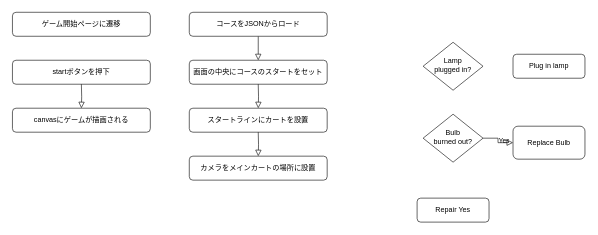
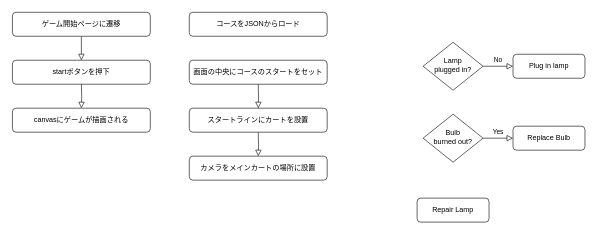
  <mxCell id="0" />
  <mxCell id="1" parent="0" />
+ <mxCell id="2" value="" style="rounded=0;html=1;jettySize=auto;orthogonalLoop=1;fontSize=11;endArrow=block;endFill=0;endSize=8;strokeWidth=1;shadow=0;labelBackgroundColor=none;edgeStyle=orthogonalEdgeStyle;" parent="1" source="3" target="11" edge="1"><mxGeometry relative="1" as="geometry" /></mxCell>
  <mxCell id="3" value="ゲーム開始ページに遷移" style="rounded=1;whiteSpace=wrap;html=1;fontSize=12;glass=0;strokeWidth=1;shadow=0;" parent="1" vertex="1"><mxGeometry x="20" width="230" height="40" as="geometry" y="20" /></mxCell>
+ <mxCell id="4" value="No" style="edgeStyle=orthogonalEdgeStyle;rounded=0;html=1;jettySize=auto;orthogonalLoop=1;fontSize=11;endArrow=block;endFill=0;endSize=8;strokeWidth=1;shadow=0;labelBackgroundColor=none;" parent="1" source="5" target="6" edge="1"><mxGeometry y="10" relative="1" as="geometry"><mxPoint as="offset" /></mxGeometry></mxCell>
  <mxCell id="5" value="Lamp&lt;br&gt;plugged in?" style="rhombus;whiteSpace=wrap;html=1;shadow=0;fontFamily=Helvetica;fontSize=12;align=center;strokeWidth=1;spacing=6;spacingTop=-4;" parent="1" vertex="1"><mxGeometry x="705" y="70" width="100" height="80" as="geometry" /></mxCell>
  <mxCell id="6" value="Plug in lamp" style="rounded=1;whiteSpace=wrap;html=1;fontSize=12;glass=0;strokeWidth=1;shadow=0;" parent="1" vertex="1"><mxGeometry x="855" y="90" width="120" height="40" as="geometry" /></mxCell>
  <mxCell id="7" value="Yes" style="edgeStyle=orthogonalEdgeStyle;rounded=0;html=1;jettySize=auto;orthogonalLoop=1;fontSize=11;endArrow=block;endFill=0;endSize=8;strokeWidth=1;shadow=0;labelBackgroundColor=none;" parent="1" source="8" target="10" edge="1"><mxGeometry y="10" relative="1" as="geometry"><mxPoint as="offset" /></mxGeometry></mxCell>
  <mxCell id="8" value="Bulb&lt;br&gt;burned out?" style="rhombus;whiteSpace=wrap;html=1;shadow=0;fontFamily=Helvetica;fontSize=12;align=center;strokeWidth=1;spacing=6;spacingTop=-4;" parent="1" vertex="1"><mxGeometry x="705" y="190" width="100" height="80" as="geometry" /></mxCell>
- <mxCell id="9" value="Repair Yes" style="rounded=1;whiteSpace=wrap;html=1;fontSize=12;glass=0;strokeWidth=1;shadow=0;" parent="1" vertex="1"><mxGeometry x="695" y="330" width="120" height="40" as="geometry" /></mxCell>
- <mxCell id="10" value="Replace Bulb" style="rounded=1;whiteSpace=wrap;html=1;fontSize=12;glass=0;strokeWidth=1;shadow=0;" parent="1" vertex="1"><mxGeometry x="855" y="210" width="120" height="55" as="geometry" /></mxCell>
+ <mxCell id="9" value="Repair Lamp" style="rounded=1;whiteSpace=wrap;html=1;fontSize=12;glass=0;strokeWidth=1;shadow=0;" parent="1" vertex="1"><mxGeometry x="695" y="330" width="120" height="40" as="geometry" /></mxCell>
+ <mxCell id="10" value="Replace Bulb" style="rounded=1;whiteSpace=wrap;html=1;fontSize=12;glass=0;strokeWidth=1;shadow=0;" parent="1" vertex="1"><mxGeometry x="855" y="210" width="120" height="40" as="geometry" /></mxCell>
  <mxCell id="11" value="startボタンを押下" style="rounded=1;whiteSpace=wrap;html=1;fontSize=12;glass=0;strokeWidth=1;shadow=0;" parent="1" vertex="1"><mxGeometry x="20" y="100" width="230" height="40" as="geometry" /></mxCell>
  <mxCell id="12" value="" style="rounded=0;html=1;jettySize=auto;orthogonalLoop=1;fontSize=11;endArrow=block;endFill=0;endSize=8;strokeWidth=1;shadow=0;labelBackgroundColor=none;edgeStyle=orthogonalEdgeStyle;" parent="1" target="13" edge="1"><mxGeometry relative="1" as="geometry"><mxPoint x="135" y="140" as="sourcePoint" /></mxGeometry></mxCell>
  <mxCell id="13" value="canvasにゲームが描画される" style="rounded=1;whiteSpace=wrap;html=1;fontSize=12;glass=0;strokeWidth=1;shadow=0;" parent="1" vertex="1"><mxGeometry x="20" y="180" width="230" height="40" as="geometry" /></mxCell>
- <mxCell id="14" value="" style="rounded=0;html=1;jettySize=auto;orthogonalLoop=1;fontSize=11;endArrow=block;endFill=0;endSize=8;strokeWidth=1;shadow=0;labelBackgroundColor=none;edgeStyle=orthogonalEdgeStyle;" parent="1" source="15" target="16" edge="1"><mxGeometry relative="1" as="geometry" /></mxCell>
  <mxCell id="15" value="コースをJSONからロード" style="rounded=1;whiteSpace=wrap;html=1;fontSize=12;glass=0;strokeWidth=1;shadow=0;" parent="1" vertex="1"><mxGeometry x="315" width="230" height="40" as="geometry" y="20" /></mxCell>
  <mxCell id="16" value="画面の中央にコースのスタートをセット" style="rounded=1;whiteSpace=wrap;html=1;fontSize=12;glass=0;strokeWidth=1;shadow=0;" parent="1" vertex="1"><mxGeometry x="315" y="100" width="230" height="40" as="geometry" /></mxCell>
  <mxCell id="17" value="" style="rounded=0;html=1;jettySize=auto;orthogonalLoop=1;fontSize=11;endArrow=block;endFill=0;endSize=8;strokeWidth=1;shadow=0;labelBackgroundColor=none;edgeStyle=orthogonalEdgeStyle;" parent="1" target="18" edge="1"><mxGeometry relative="1" as="geometry"><mxPoint x="430" y="140" as="sourcePoint" /></mxGeometry></mxCell>
  <mxCell id="18" value="スタートラインにカートを設置" style="rounded=1;whiteSpace=wrap;html=1;fontSize=12;glass=0;strokeWidth=1;shadow=0;" parent="1" vertex="1"><mxGeometry x="315" y="180" width="230" height="40" as="geometry" /></mxCell>
  <mxCell id="19" value="" style="rounded=0;html=1;jettySize=auto;orthogonalLoop=1;fontSize=11;endArrow=block;endFill=0;endSize=8;strokeWidth=1;shadow=0;labelBackgroundColor=none;edgeStyle=orthogonalEdgeStyle;" parent="1" target="20" edge="1"><mxGeometry relative="1" as="geometry"><mxPoint x="430" y="220" as="sourcePoint" /></mxGeometry></mxCell>
  <mxCell id="20" value="カメラをメインカートの場所に設置" style="rounded=1;whiteSpace=wrap;html=1;fontSize=12;glass=0;strokeWidth=1;shadow=0;" parent="1" vertex="1"><mxGeometry x="315" y="260" width="230" height="40" as="geometry" /></mxCell>
